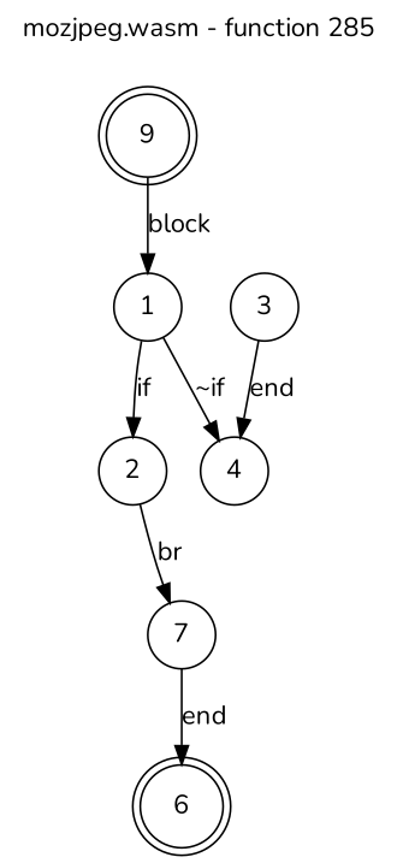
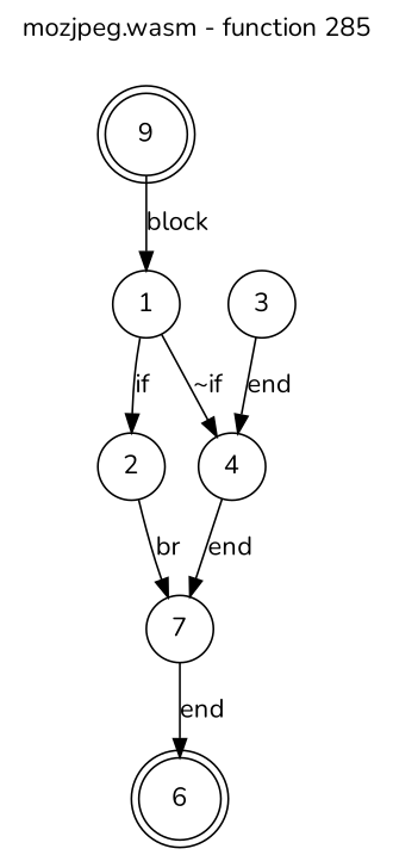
  digraph {
    fontname=Nunito
    label="mozjpeg.wasm - function 285"
    labelfontcolor=black
    labelfontname=Helvetica
    labelfontsize=16
    labelloc=t
    node [fontname=Nunito shape=circle]
    edge [fontname=Nunito]
    n1 [label=9 shape=doublecircle]
    1
    2
    4
    6 [shape=doublecircle]
    n6 [label=7]
    3
    n1 -> 1 [label=block]
    1 -> 2 [label=if]
    1 -> 4 [label="~if"]
    2 -> n6 [label=br]
+   4 -> n6 [label=end]
    n6 -> 6 [label=end]
    3 -> 4 [label=end]
  }
